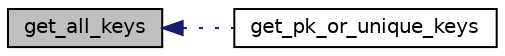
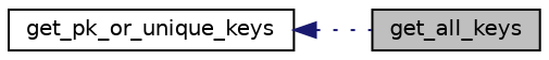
  digraph {
    rankdir=LR
    node [color=black fontname=Helvetica fontsize=10 shape=record style=filled]
    n1 [fillcolor=grey75 fontcolor=black height=0.2 label=get_all_keys width=0.4]
    n2 [fillcolor=white height=0.2 label=get_pk_or_unique_keys width=0.4]
-   n1 -> n2 [color=midnightblue dir=back fontname=Helvetica fontsize=10 labelfontname=Helvetica labelfontsize=10 style=dotted]
+   n2 -> n1 [color=midnightblue dir=back fontname=Helvetica fontsize=10 labelfontname=Helvetica labelfontsize=10 style=dotted]
  }
